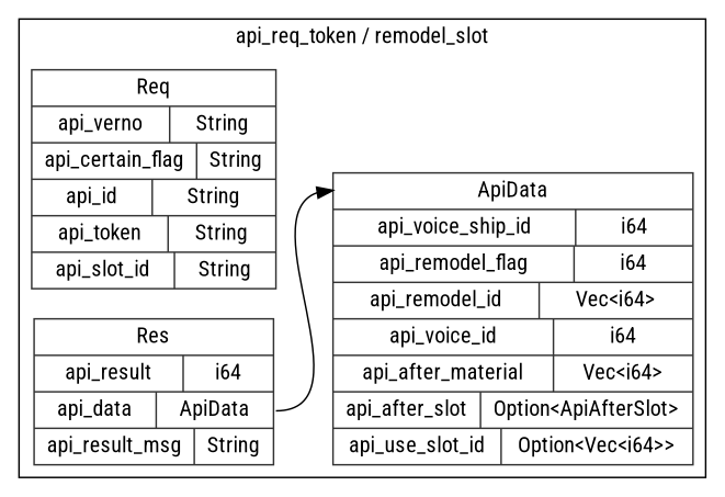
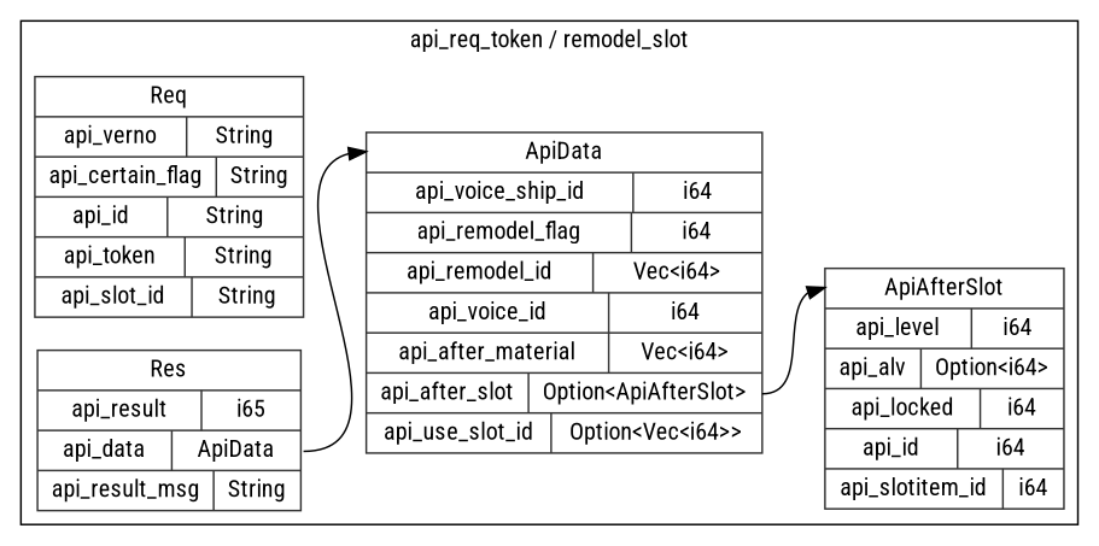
  digraph {
    fontname="Roboto Condensed"
    rankdir=LR
    node [color=gray20 fontname="Roboto Condensed" shape=record style=solid]
    edge [fontname="Roboto Condensed"]
    n1 [label="<Req> Req  | { api_verno | <api_verno> String } | { api_certain_flag | <api_certain_flag> String } | { api_id | <api_id> String } | { api_token | <api_token> String } | { api_slot_id | <api_slot_id> String }"]
-   n2 [label="<Res> Res  | { api_result | <api_result> i64 } | { api_data | <api_data> ApiData } | { api_result_msg | <api_result_msg> String }"]
+   n2 [label="<Res> Res  | { api_result | <api_result> i65 } | { api_data | <api_data> ApiData } | { api_result_msg | <api_result_msg> String }"]
    n3 [label="<ApiData> ApiData  | { api_voice_ship_id | <api_voice_ship_id> i64 } | { api_remodel_flag | <api_remodel_flag> i64 } | { api_remodel_id | <api_remodel_id> Vec\<i64\> } | { api_voice_id | <api_voice_id> i64 } | { api_after_material | <api_after_material> Vec\<i64\> } | { api_after_slot | <api_after_slot> Option\<ApiAfterSlot\> } | { api_use_slot_id | <api_use_slot_id> Option\<Vec\<i64\>\> }"]
+   n4 [label="<ApiAfterSlot> ApiAfterSlot  | { api_level | <api_level> i64 } | { api_alv | <api_alv> Option\<i64\> } | { api_locked | <api_locked> i64 } | { api_id | <api_id> i64 } | { api_slotitem_id | <api_slotitem_id> i64 }"]
    subgraph cluster_1 {
      label="api_req_token / remodel_slot"
      n1
      n2
      n3
+     n4
    }
    n2 -> n3 [headport="ApiData:w" tailport="api_data:e"]
+   n3 -> n4 [headport="ApiAfterSlot:w" tailport="api_after_slot:e"]
  }
